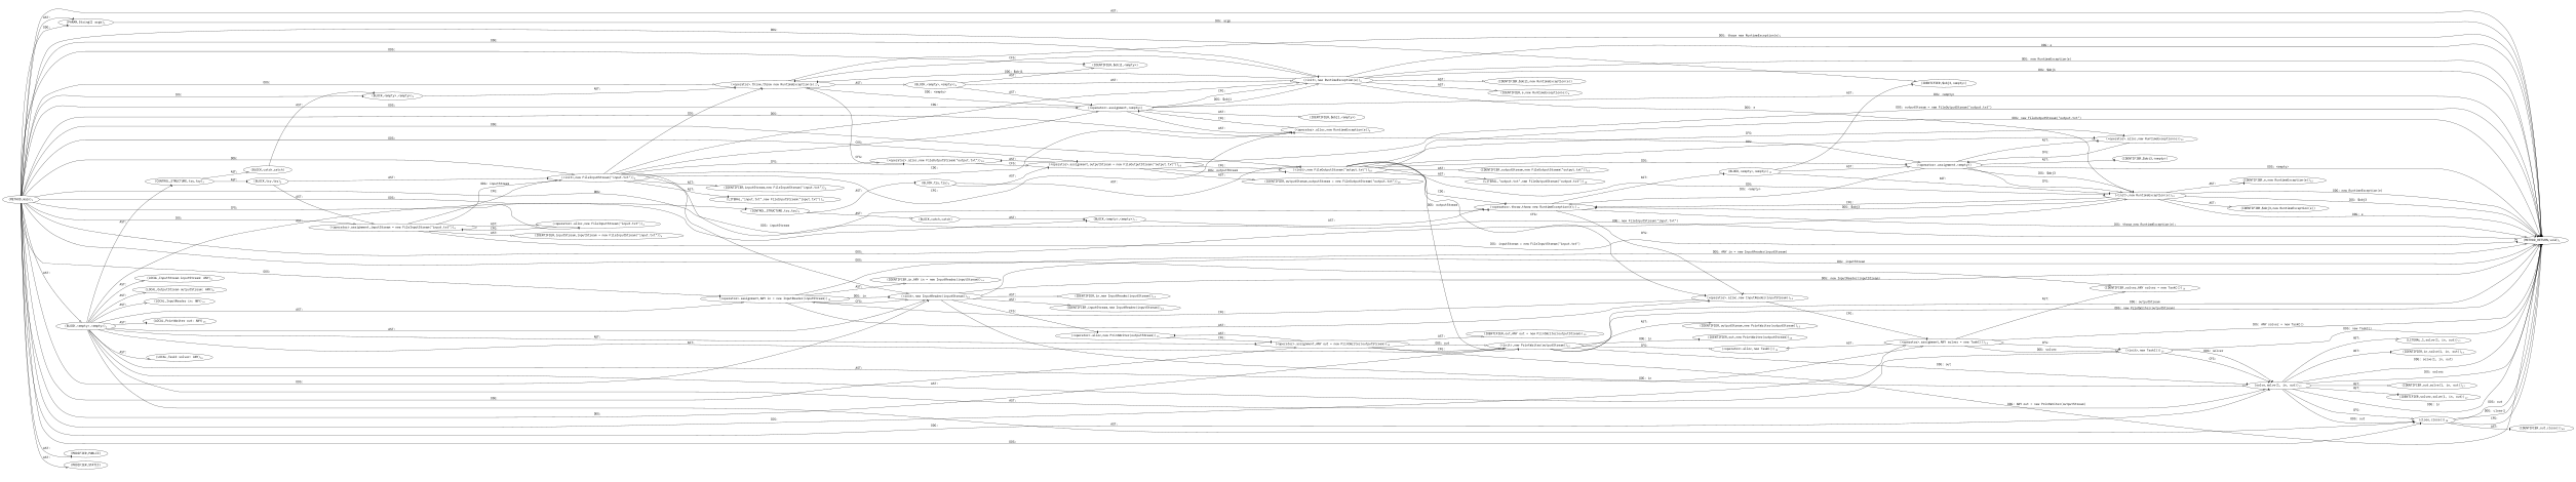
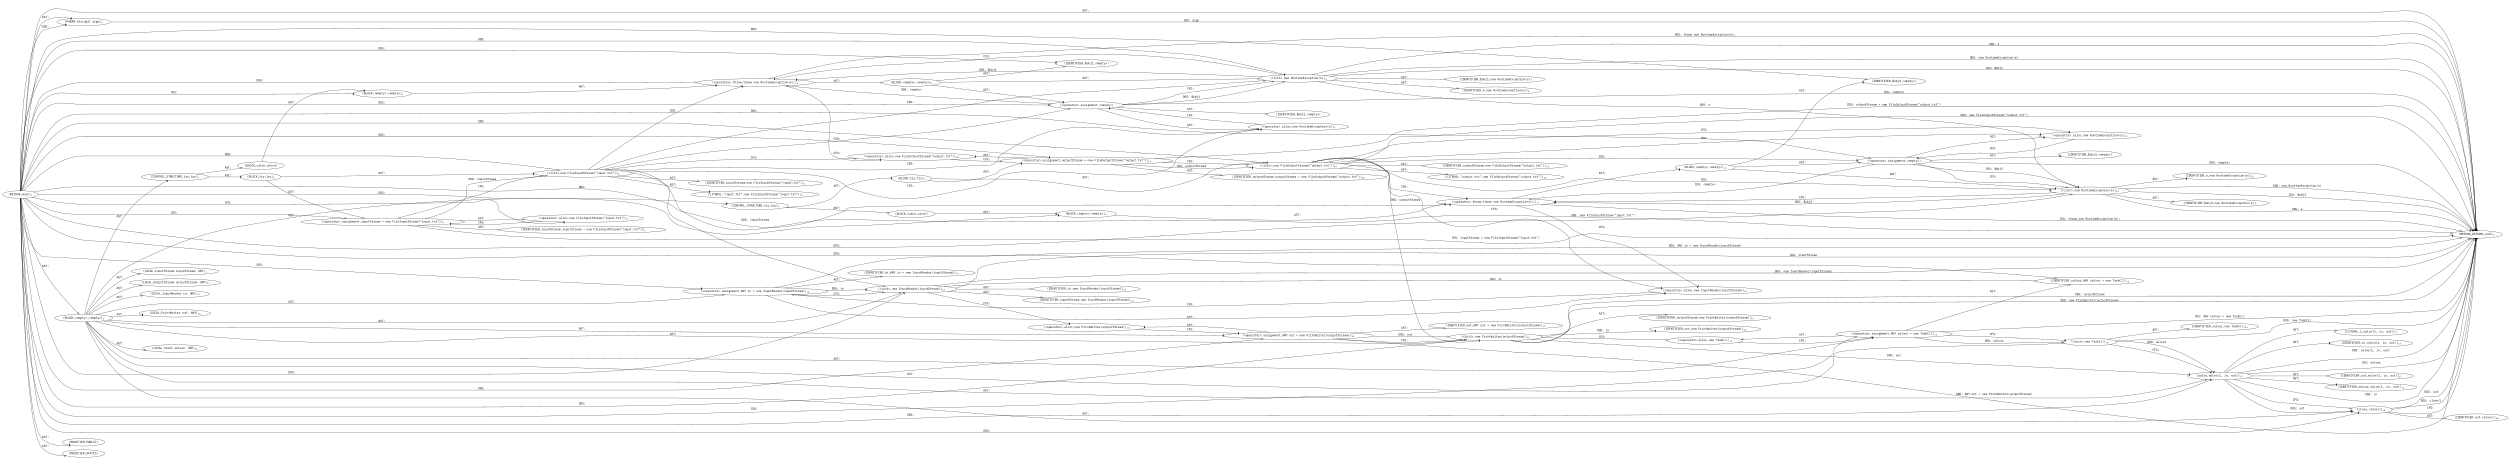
  digraph {
    fontname="IBM Plex Mono"
    rankdir=LR
    node [fontname="IBM Plex Mono"]
    edge [arrowhead=tee fontname="IBM Plex Mono"]
    n1 [label=<(METHOD,main)<SUB>1</SUB>>]
    n2 [label=<(PARAM,String[] args)<SUB>1</SUB>>]
    n3 [label=<(BLOCK,&lt;empty&gt;,&lt;empty&gt;)<SUB>1</SUB>>]
    n4 [label=<(&lt;operator&gt;.assignment,inputStream = new FileInputStream(&quot;input.txt&quot;))<SUB>4</SUB>>]
    n5 [label=<(&lt;operator&gt;.alloc,new FileInputStream(&quot;input.txt&quot;))<SUB>4</SUB>>]
    n6 [label=<(&lt;init&gt;,new FileInputStream(&quot;input.txt&quot;))<SUB>4</SUB>>]
    n7 [label=<(BLOCK,&lt;empty&gt;,&lt;empty&gt;)<SUB>5</SUB>>]
    n8 [label=<(&lt;operator&gt;.throw,throw new RuntimeException(e);)<SUB>6</SUB>>]
    n9 [label=<(&lt;operator&gt;.assignment,&lt;empty&gt;)>]
    n10 [label=<(&lt;init&gt;,new RuntimeException(e))<SUB>6</SUB>>]
    n11 [label=<(IDENTIFIER,$obj1,&lt;empty&gt;)>]
    n12 [label=<(&lt;operator&gt;.assignment,outputStream = new FileOutputStream(&quot;output.txt&quot;))<SUB>10</SUB>>]
    n13 [label=<(&lt;init&gt;,new FileOutputStream(&quot;output.txt&quot;))<SUB>10</SUB>>]
    n14 [label=<(BLOCK,&lt;empty&gt;,&lt;empty&gt;)<SUB>11</SUB>>]
    n15 [label=<(&lt;operator&gt;.throw,throw new RuntimeException(e);)<SUB>12</SUB>>]
    n16 [label=<(&lt;operator&gt;.assignment,&lt;empty&gt;)>]
    n17 [label=<(&lt;init&gt;,new RuntimeException(e))<SUB>12</SUB>>]
    n18 [label=<(IDENTIFIER,$obj3,&lt;empty&gt;)>]
    n19 [label=<(&lt;operator&gt;.assignment,ANY in = new InputReader(inputStream))<SUB>14</SUB>>]
    n20 [label=<(&lt;init&gt;,new InputReader(inputStream))<SUB>14</SUB>>]
    n21 [label=<(&lt;operator&gt;.assignment,ANY out = new PrintWriter(outputStream))<SUB>15</SUB>>]
    n22 [label=<(&lt;init&gt;,new PrintWriter(outputStream))<SUB>15</SUB>>]
    n23 [label=<(&lt;operator&gt;.assignment,ANY solver = new TaskC())<SUB>16</SUB>>]
    n24 [label=<(solve,solve(1, in, out))<SUB>17</SUB>>]
    n25 [label=<(close,close())<SUB>18</SUB>>]
    n26 [label=<(MODIFIER,PUBLIC)>]
    n27 [label=<(MODIFIER,STATIC)>]
    n28 [label=<(METHOD_RETURN,void)<SUB>1</SUB>>]
    n29 [label=<(IDENTIFIER,solver,ANY solver = new TaskC())<SUB>16</SUB>>]
    n30 [label=<(&lt;init&gt;,new TaskC())<SUB>16</SUB>>]
    n31 [label=<(LOCAL,InputStream inputStream: ANY)<SUB>2</SUB>>]
    n32 [label=<(CONTROL_STRUCTURE,try,try)<SUB>3</SUB>>]
    n33 [label=<(LOCAL,OutputStream outputStream: ANY)<SUB>8</SUB>>]
    n34 [label=<(CONTROL_STRUCTURE,try,try)<SUB>9</SUB>>]
    n35 [label=<(LOCAL,InputReader in: ANY)<SUB>14</SUB>>]
    n36 [label=<(LOCAL,PrintWriter out: ANY)<SUB>15</SUB>>]
    n37 [label=<(LOCAL,TaskC solver: ANY)<SUB>16</SUB>>]
    n38 [label=<(IDENTIFIER,inputStream,inputStream = new FileInputStream(&quot;input.txt&quot;))<SUB>4</SUB>>]
    n39 [label=<(IDENTIFIER,inputStream,new FileInputStream(&quot;input.txt&quot;))<SUB>4</SUB>>]
    n40 [label=<(LITERAL,&quot;input.txt&quot;,new FileInputStream(&quot;input.txt&quot;))<SUB>4</SUB>>]
    n41 [label=<(&lt;operator&gt;.alloc,new RuntimeException(e))<SUB>6</SUB>>]
    n42 [label=<(&lt;operator&gt;.alloc,new FileOutputStream(&quot;output.txt&quot;))<SUB>10</SUB>>]
    n43 [label=<(BLOCK,&lt;empty&gt;,&lt;empty&gt;)<SUB>6</SUB>>]
    n44 [label=<(IDENTIFIER,$obj1,&lt;empty&gt;)>]
    n45 [label=<(IDENTIFIER,$obj1,new RuntimeException(e))>]
    n46 [label=<(IDENTIFIER,e,new RuntimeException(e))<SUB>6</SUB>>]
    n47 [label=<(IDENTIFIER,outputStream,outputStream = new FileOutputStream(&quot;output.txt&quot;))<SUB>10</SUB>>]
    n48 [label=<(IDENTIFIER,outputStream,new FileOutputStream(&quot;output.txt&quot;))<SUB>10</SUB>>]
    n49 [label=<(LITERAL,&quot;output.txt&quot;,new FileOutputStream(&quot;output.txt&quot;))<SUB>10</SUB>>]
    n50 [label=<(&lt;operator&gt;.alloc,new RuntimeException(e))<SUB>12</SUB>>]
    n51 [label=<(&lt;operator&gt;.alloc,new InputReader(inputStream))<SUB>14</SUB>>]
    n52 [label=<(BLOCK,&lt;empty&gt;,&lt;empty&gt;)<SUB>12</SUB>>]
    n53 [label=<(IDENTIFIER,$obj3,&lt;empty&gt;)>]
    n54 [label=<(IDENTIFIER,$obj3,new RuntimeException(e))>]
    n55 [label=<(IDENTIFIER,e,new RuntimeException(e))<SUB>12</SUB>>]
    n56 [label=<(IDENTIFIER,in,ANY in = new InputReader(inputStream))<SUB>14</SUB>>]
    n57 [label=<(IDENTIFIER,in,new InputReader(inputStream))<SUB>14</SUB>>]
    n58 [label=<(IDENTIFIER,inputStream,new InputReader(inputStream))<SUB>14</SUB>>]
    n59 [label=<(&lt;operator&gt;.alloc,new PrintWriter(outputStream))<SUB>15</SUB>>]
    n60 [label=<(IDENTIFIER,out,ANY out = new PrintWriter(outputStream))<SUB>15</SUB>>]
    n61 [label=<(IDENTIFIER,out,new PrintWriter(outputStream))<SUB>15</SUB>>]
    n62 [label=<(IDENTIFIER,outputStream,new PrintWriter(outputStream))<SUB>15</SUB>>]
    n63 [label=<(&lt;operator&gt;.alloc,new TaskC())<SUB>16</SUB>>]
+   n64 [label=<(IDENTIFIER,solver,new TaskC())<SUB>16</SUB>>]
    n65 [label=<(IDENTIFIER,solver,solve(1, in, out))<SUB>17</SUB>>]
    n66 [label=<(LITERAL,1,solve(1, in, out))<SUB>17</SUB>>]
    n67 [label=<(IDENTIFIER,in,solve(1, in, out))<SUB>17</SUB>>]
    n68 [label=<(IDENTIFIER,out,solve(1, in, out))<SUB>17</SUB>>]
    n69 [label=<(IDENTIFIER,out,close())<SUB>68</SUB>>]
    n70 [label=<(BLOCK,try,try)<SUB>3</SUB>>]
    n71 [label=<(BLOCK,catch,catch)>]
    n72 [label=<(BLOCK,try,try)<SUB>9</SUB>>]
    n73 [label=<(BLOCK,catch,catch)>]
    n1 -> n2 [label="AST: "]
    n1 -> n2 [label="DDG: "]
    n1 -> n3 [arrowhead=onormal label="AST: "]
    n1 -> n4 [arrowhead=onormal label="DDG: "]
    n1 -> n5 [label="CFG: "]
    n1 -> n6 [arrowhead=onormal label="DDG: "]
    n1 -> n7 [label="DDG: "]
    n1 -> n8 [arrowhead=onormal label="DDG: "]
    n1 -> n9 [label="DDG: "]
    n1 -> n10 [label="DDG: "]
    n1 -> n11 [label="DDG: "]
    n1 -> n12 [label="DDG: "]
    n1 -> n13 [arrowhead=onormal label="DDG: "]
    n1 -> n14 [label="DDG: "]
    n1 -> n15 [label="DDG: "]
    n1 -> n16 [arrowhead=onormal label="DDG: "]
    n1 -> n17 [arrowhead=onormal label="DDG: "]
    n1 -> n18 [arrowhead=onormal label="DDG: "]
    n1 -> n19 [label="DDG: "]
    n1 -> n20 [label="DDG: "]
    n1 -> n21 [arrowhead=onormal label="DDG: "]
    n1 -> n22 [arrowhead=onormal label="DDG: "]
    n1 -> n23 [arrowhead=onormal label="CDG: "]
    n1 -> n24 [label="DDG: "]
    n1 -> n25 [label="DDG: "]
    n1 -> n26 [label="AST: "]
    n1 -> n27 [arrowhead=onormal label="AST: "]
    n1 -> n28 [arrowhead=onormal label="AST: "]
    n1 -> n29 [arrowhead=onormal label="DDG: "]
    n2 -> n28 [label="DDG: args"]
    n3 -> n19 [arrowhead=onormal label="AST: "]
    n3 -> n20 [arrowhead=onormal label="AST: "]
    n3 -> n21 [label="AST: "]
    n3 -> n22 [arrowhead=onormal label="AST: "]
    n3 -> n23 [arrowhead=onormal label="AST: "]
    n3 -> n24 [arrowhead=onormal label="AST: "]
    n3 -> n25 [label="AST: "]
    n3 -> n30 [arrowhead=onormal label="AST: "]
    n3 -> n31 [arrowhead=onormal label="AST: "]
    n3 -> n32 [label="AST: "]
    n3 -> n33 [arrowhead=onormal label="AST: "]
    n3 -> n34 [label="AST: "]
    n3 -> n35 [arrowhead=onormal label="AST: "]
    n3 -> n36 [label="AST: "]
    n3 -> n37 [arrowhead=onormal label="AST: "]
    n4 -> n5 [arrowhead=onormal label="AST: "]
    n4 -> n6 [arrowhead=onormal label="CFG: "]
    n4 -> n6 [arrowhead=onormal label="DDG: inputStream"]
    n4 -> n28 [label="DDG: inputStream = new FileInputStream(&quot;input.txt&quot;)"]
    n4 -> n38 [arrowhead=onormal label="AST: "]
    n5 -> n4 [label="CFG: "]
    n6 -> n8 [label="CDG: "]
    n6 -> n9 [arrowhead=onormal label="CDG: "]
    n6 -> n10 [arrowhead=onormal label="CDG: "]
    n6 -> n20 [arrowhead=onormal label="DDG: inputStream"]
    n6 -> n28 [arrowhead=onormal label="DDG: new FileInputStream(&quot;input.txt&quot;)"]
    n6 -> n39 [arrowhead=onormal label="AST: "]
    n6 -> n40 [label="AST: "]
    n6 -> n41 [label="CFG: "]
    n6 -> n41 [label="CDG: "]
    n6 -> n42 [arrowhead=onormal label="CFG: "]
    n7 -> n8 [label="AST: "]
    n8 -> n28 [label="DDG: throw new RuntimeException(e);"]
    n8 -> n42 [label="CFG: "]
    n8 -> n43 [arrowhead=onormal label="AST: "]
    n9 -> n8 [arrowhead=onormal label="DDG: &lt;empty&gt;"]
    n9 -> n10 [arrowhead=onormal label="CFG: "]
    n9 -> n10 [arrowhead=onormal label="DDG: $obj1"]
    n9 -> n28 [label="DDG: &lt;empty&gt;"]
    n9 -> n41 [arrowhead=onormal label="AST: "]
    n9 -> n44 [arrowhead=onormal label="AST: "]
    n10 -> n8 [label="CFG: "]
    n10 -> n8 [label="DDG: $obj1"]
    n10 -> n17 [arrowhead=onormal label="DDG: e"]
    n10 -> n28 [label="DDG: $obj1"]
    n10 -> n28 [label="DDG: e"]
    n10 -> n28 [label="DDG: new RuntimeException(e)"]
    n10 -> n45 [arrowhead=onormal label="AST: "]
    n10 -> n46 [arrowhead=onormal label="AST: "]
    n12 -> n13 [arrowhead=onormal label="CFG: "]
    n12 -> n13 [label="DDG: outputStream"]
    n12 -> n28 [arrowhead=onormal label="DDG: outputStream = new FileOutputStream(&quot;output.txt&quot;)"]
    n12 -> n42 [label="AST: "]
    n12 -> n47 [arrowhead=onormal label="AST: "]
    n13 -> n15 [label="CDG: "]
    n13 -> n16 [label="CDG: "]
    n13 -> n17 [label="CDG: "]
    n13 -> n22 [label="DDG: outputStream"]
    n13 -> n28 [label="DDG: new FileOutputStream(&quot;output.txt&quot;)"]
    n13 -> n48 [arrowhead=onormal label="AST: "]
    n13 -> n49 [arrowhead=onormal label="AST: "]
    n13 -> n50 [label="CFG: "]
    n13 -> n50 [label="CDG: "]
    n13 -> n51 [label="CFG: "]
    n14 -> n15 [label="AST: "]
    n15 -> n28 [arrowhead=onormal label="DDG: throw new RuntimeException(e);"]
    n15 -> n51 [label="CFG: "]
    n15 -> n52 [label="AST: "]
    n16 -> n15 [arrowhead=onormal label="DDG: &lt;empty&gt;"]
    n16 -> n17 [arrowhead=onormal label="CFG: "]
    n16 -> n17 [label="DDG: $obj3"]
    n16 -> n28 [label="DDG: &lt;empty&gt;"]
    n16 -> n50 [label="AST: "]
    n16 -> n53 [label="AST: "]
    n17 -> n15 [label="CFG: "]
    n17 -> n15 [label="DDG: $obj3"]
    n17 -> n28 [arrowhead=onormal label="DDG: $obj3"]
    n17 -> n28 [label="DDG: e"]
    n17 -> n28 [label="DDG: new RuntimeException(e)"]
    n17 -> n54 [arrowhead=onormal label="AST: "]
    n17 -> n55 [label="AST: "]
    n19 -> n20 [arrowhead=onormal label="CFG: "]
    n19 -> n20 [label="DDG: in"]
    n19 -> n28 [arrowhead=onormal label="DDG: ANY in = new InputReader(inputStream)"]
    n19 -> n51 [label="AST: "]
    n19 -> n56 [arrowhead=onormal label="AST: "]
-   n20 -> n24 [arrowhead=onormal label="DDG: in"]
+   n20 -> n29 [arrowhead=onormal label="DDG: in"]
    n20 -> n28 [arrowhead=onormal label="DDG: inputStream"]
    n20 -> n28 [arrowhead=onormal label="DDG: new InputReader(inputStream)"]
    n20 -> n57 [arrowhead=onormal label="AST: "]
    n20 -> n58 [arrowhead=onormal label="AST: "]
    n20 -> n59 [label="CFG: "]
    n21 -> n22 [arrowhead=onormal label="CFG: "]
    n21 -> n22 [arrowhead=onormal label="DDG: out"]
    n21 -> n28 [label="DDG: ANY out = new PrintWriter(outputStream)"]
    n21 -> n59 [label="AST: "]
    n21 -> n60 [arrowhead=onormal label="AST: "]
    n22 -> n24 [label="DDG: out"]
    n22 -> n28 [arrowhead=onormal label="DDG: outputStream"]
    n22 -> n28 [arrowhead=onormal label="DDG: new PrintWriter(outputStream)"]
    n22 -> n61 [label="DDG: in"]
    n22 -> n62 [arrowhead=onormal label="AST: "]
    n22 -> n63 [arrowhead=onormal label="CFG: "]
    n23 -> n28 [arrowhead=onormal label="DDG: ANY solver = new TaskC()"]
    n23 -> n29 [arrowhead=onormal label="AST: "]
    n23 -> n30 [label="CFG: "]
    n23 -> n30 [arrowhead=onormal label="DDG: solver"]
    n23 -> n63 [arrowhead=onormal label="AST: "]
    n24 -> n25 [arrowhead=onormal label="CFG: "]
    n24 -> n25 [label="DDG: out"]
    n24 -> n28 [label="DDG: solver"]
    n24 -> n28 [label="DDG: in"]
    n24 -> n28 [label="DDG: solve(1, in, out)"]
    n24 -> n65 [label="AST: "]
    n24 -> n66 [arrowhead=onormal label="AST: "]
    n24 -> n67 [label="AST: "]
    n24 -> n68 [arrowhead=onormal label="AST: "]
    n25 -> n28 [label="CFG: "]
    n25 -> n28 [arrowhead=onormal label="DDG: out"]
    n25 -> n28 [arrowhead=onormal label="DDG: close()"]
-   n25 -> n69 [label="AST: "]
+   n25 -> n69 [arrowhead=onormal label="AST: "]
    n30 -> n24 [label="CFG: "]
    n30 -> n24 [label="DDG: solver"]
    n30 -> n28 [label="DDG: new TaskC()"]
+   n30 -> n64 [arrowhead=onormal label="AST: "]
    n32 -> n70 [label="AST: "]
    n32 -> n71 [arrowhead=onormal label="AST: "]
    n34 -> n72 [label="AST: "]
    n34 -> n73 [arrowhead=onormal label="AST: "]
    n41 -> n9 [label="CFG: "]
    n42 -> n12 [arrowhead=onormal label="CFG: "]
    n43 -> n9 [label="AST: "]
    n43 -> n10 [arrowhead=onormal label="AST: "]
    n43 -> n11 [arrowhead=onormal label="AST: "]
    n50 -> n16 [label="CFG: "]
    n51 -> n19 [arrowhead=onormal label="CFG: "]
    n52 -> n16 [arrowhead=onormal label="AST: "]
    n52 -> n17 [label="AST: "]
    n52 -> n18 [label="AST: "]
    n59 -> n21 [label="CFG: "]
-   n51 -> n23 [label="CFG: "]
+   n63 -> n23 [label="CFG: "]
    n70 -> n4 [arrowhead=onormal label="AST: "]
    n70 -> n6 [label="AST: "]
    n71 -> n7 [label="AST: "]
    n72 -> n12 [label="AST: "]
    n72 -> n13 [label="AST: "]
    n73 -> n14 [label="AST: "]
  }
